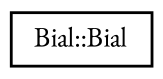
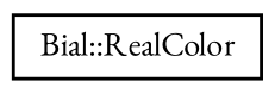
  digraph {
    rankdir=LR
    fontname="EB Garamond"
-   n1 [color=black fillcolor=white fontname="EB Garamond" fontsize=10 height=0.2 label="Bial::Bial" shape=record style=filled width=0.4]
+   n1 [color=black fillcolor=white fontname="EB Garamond" fontsize=10 height=0.2 label="Bial::RealColor" shape=record style=filled width=0.4]
  }
